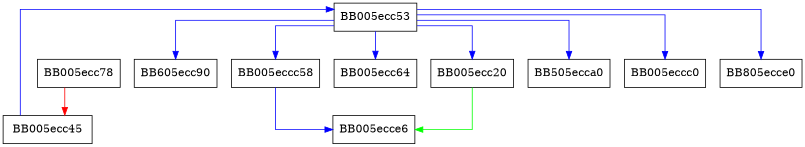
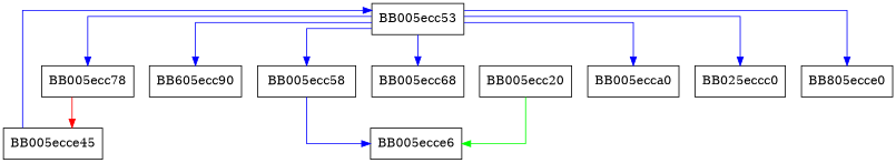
  digraph {
    splines=ortho
    node [shape=box]
    edge [color=blue]
    BB005ecc20
    BB005ecce6
-   BB005ecc45
+   BB005ecc45 [label=BB005ecce45]
    BB005ecc53
    n5 [label=BB605ecc90]
    BB005ecc78
-   BB005ecc68 [label=BB005ecc64]
-   BB005ecc58 [label=BB005eccc58]
-   BB005ecca0 [label=BB505ecca0]
-   BB005eccc0
+   BB005ecc68
+   BB005ecc58
+   BB005ecca0
+   BB005eccc0 [label=BB025eccc0]
    n11 [label=BB805ecce0]
    BB005ecc20 -> BB005ecce6 [color=green]
    BB005ecc45 -> BB005ecc53
    BB005ecc53 -> n5
-   BB005ecc53 -> BB005ecc20
+   BB005ecc53 -> BB005ecc78
    BB005ecc53 -> BB005ecc68
    BB005ecc53 -> BB005ecc58
    BB005ecc53 -> BB005ecca0
    BB005ecc53 -> BB005eccc0
    BB005ecc53 -> n11
    BB005ecc78 -> BB005ecc45 [color=red]
    BB005ecc58 -> BB005ecce6
  }
